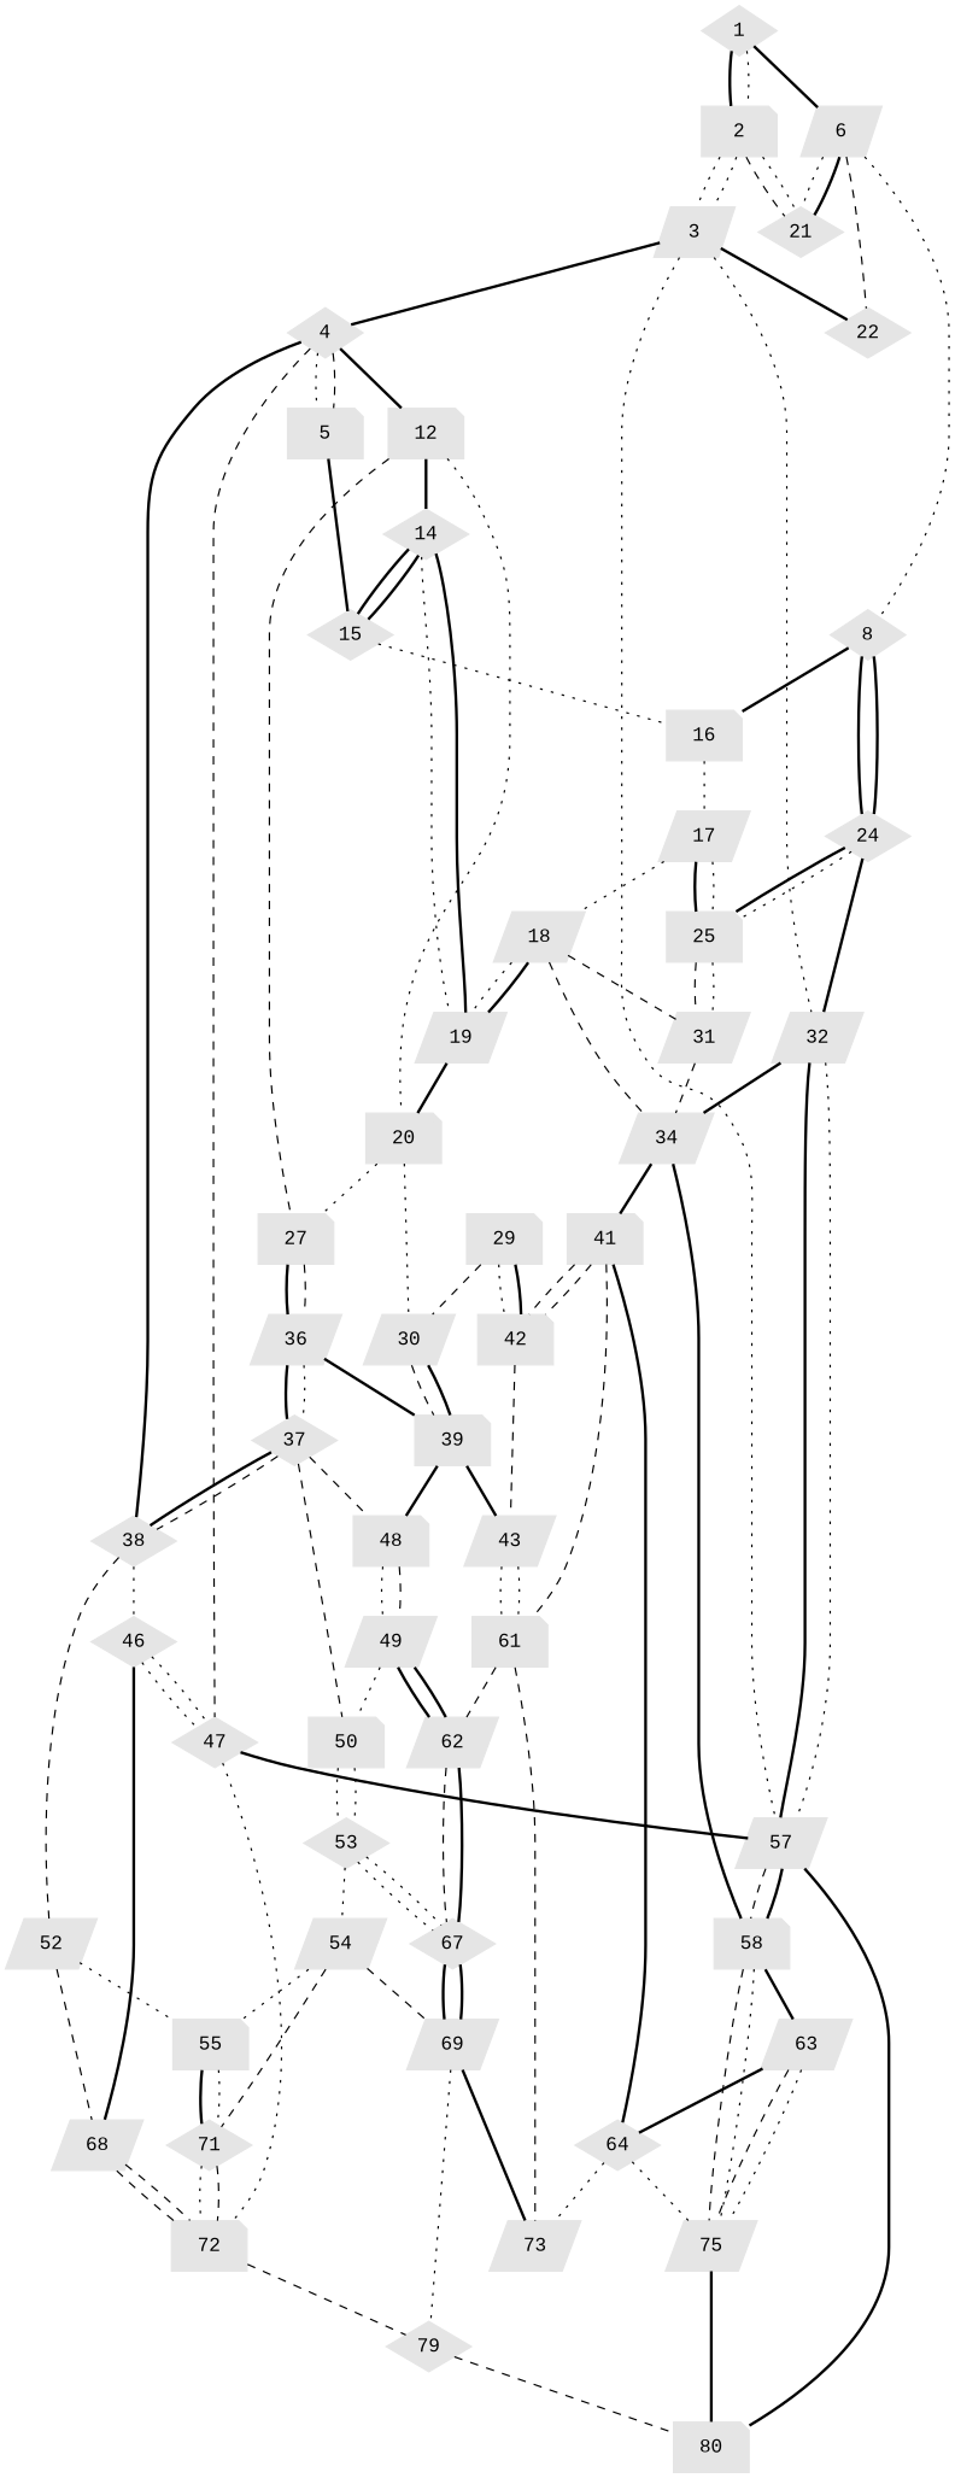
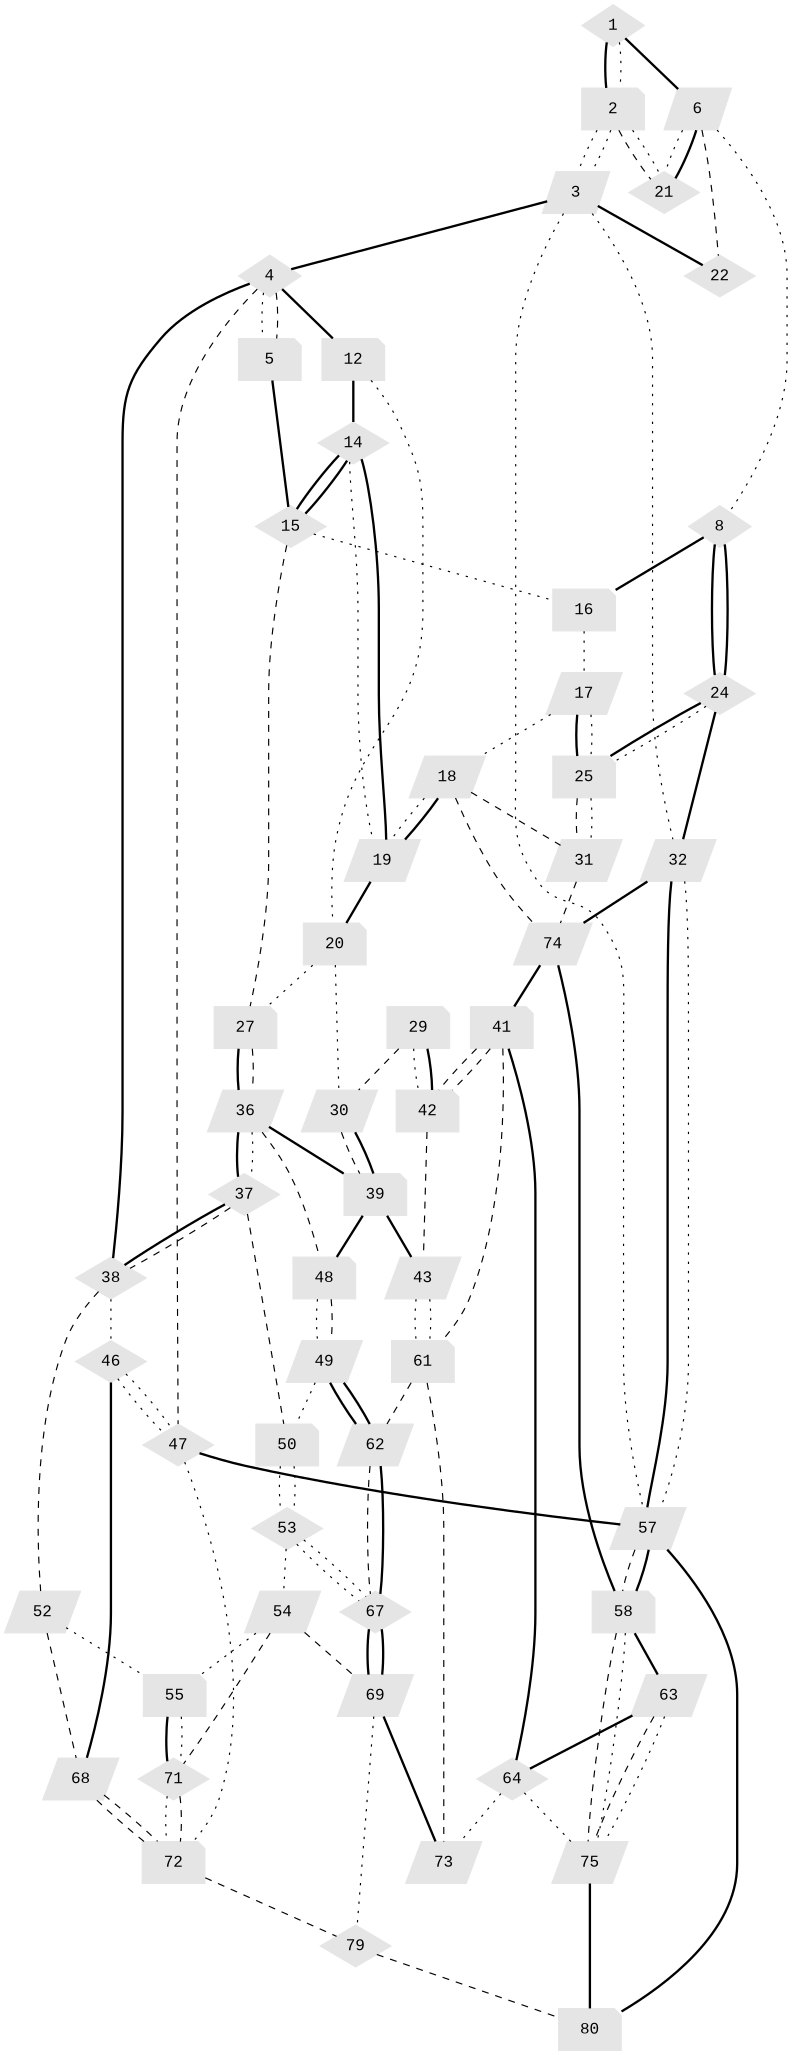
  graph {
    fontname="Liberation Mono"
    node [color=gray90 fontname="Liberation Mono" shape=parallelogram style=filled]
    edge [fontname="Liberation Mono" style=bold]
    1 [shape=diamond]
    2 [shape=note]
    6 [super="+7"]
    3 [super="+23"]
    21 [shape=diamond]
    22 [shape=diamond]
    8 [shape=diamond super="+9"]
    4 [shape=diamond super="+11"]
    32 [super="+33"]
    57 [super="+60"]
    5 [shape=note super="+10"]
    12 [shape=note super="+13"]
    38 [shape=diamond super="+45"]
    47 [shape=diamond]
-   34 [super="+35"]
+   34 [super="+35" label=74]
    58 [shape=note super="+59"]
    80 [shape=note]
    15 [shape=diamond]
    14 [shape=diamond]
    20 [shape=note super="+26"]
    27 [shape=note]
    46 [shape=diamond]
    52 [super="+56"]
    72 [shape=note super="+78"]
    16 [shape=note]
    24 [shape=diamond]
    17
    25 [shape=note]
    19
    30
    36 [super="+40"]
    18 [super="+28"]
    31
    29 [shape=note]
    42 [shape=note]
    39 [shape=note super="+44"]
    37 [shape=diamond]
    48 [shape=note]
    43
    41 [shape=note super="+65"]
    61 [shape=note super="+66"]
    64 [shape=diamond super="+76"]
    63
    75 [super="+77"]
    50 [shape=note super="+51"]
    49
    53 [shape=diamond]
    68
    55 [shape=note]
    62
    73
    79 [shape=diamond]
    67 [shape=diamond]
    54 [super="+70"]
    71 [shape=diamond]
    69 [super="+74"]
    1 -- 2
    1 -- 2 [style=dotted]
    1 -- 6
    2 -- 3 [style=dotted]
    2 -- 3 [style=dotted]
    2 -- 21 [style=dashed]
    2 -- 21 [style=dotted]
    6 -- 21 [style=dotted]
    6 -- 21
    6 -- 22 [style=dashed]
    6 -- 8 [style=dotted]
    3 -- 22
    3 -- 4
    3 -- 32 [style=dotted]
    3 -- 57 [style=dotted]
    8 -- 16
    8 -- 24
    8 -- 24
    4 -- 5 [style=dotted]
    4 -- 5 [style=dashed]
    4 -- 12
    4 -- 38
    4 -- 47 [style=dashed]
    32 -- 57
    32 -- 57 [style=dotted]
    32 -- 34
    57 -- 58 [style=dashed]
    57 -- 58
    57 -- 80
    5 -- 15
    12 -- 14
    12 -- 20 [style=dotted]
-   12 -- 27 [style=dashed]
+   15 -- 27 [style=dashed]
    38 -- 46 [style=dotted]
    38 -- 52 [style=dashed]
    47 -- 57
    47 -- 72 [style=dotted]
    34 -- 58
    34 -- 41
    58 -- 63
    58 -- 75 [style=dashed]
    58 -- 75 [style=dotted]
    15 -- 16 [style=dotted]
    14 -- 15
    14 -- 15
    14 -- 19 [style=dotted]
    14 -- 19
    20 -- 27 [style=dotted]
    20 -- 30 [style=dotted]
    27 -- 36
    27 -- 36 [style=dashed]
    46 -- 47 [style=dotted]
    46 -- 47 [style=dotted]
    46 -- 68
    52 -- 68 [style=dashed]
    52 -- 55 [style=dotted]
    72 -- 79 [style=dashed]
    16 -- 17 [style=dotted]
    24 -- 32
    24 -- 25
    24 -- 25 [style=dotted]
    17 -- 25
    17 -- 25 [style=dotted]
    17 -- 18 [style=dotted]
    25 -- 31 [style=dashed]
    25 -- 31 [style=dotted]
    19 -- 20
    30 -- 39 [style=dashed]
    30 -- 39
    36 -- 39
    36 -- 37
    36 -- 37 [style=dotted]
-   37 -- 48 [style=dashed]
+   36 -- 48 [style=dashed]
    18 -- 34 [style=dashed]
    18 -- 19 [style=dotted]
    18 -- 19
    18 -- 31 [style=dashed]
    31 -- 34 [style=dashed]
    29 -- 30 [style=dashed]
    29 -- 42 [style=dotted]
    29 -- 42
    42 -- 43 [style=dashed]
    39 -- 48
    39 -- 43
    37 -- 38
    37 -- 38 [style=dashed]
    37 -- 50 [style=dashed]
    48 -- 49 [style=dotted]
    48 -- 49 [style=dashed]
    43 -- 61 [style=dotted]
    43 -- 61 [style=dotted]
    41 -- 42 [style=dashed]
    41 -- 42 [style=dashed]
    41 -- 61 [style=dashed]
    41 -- 64
    61 -- 62 [style=dashed]
    61 -- 73 [style=dashed]
    64 -- 75 [style=dotted]
    64 -- 73 [style=dotted]
    63 -- 64
    63 -- 75 [style=dashed]
    63 -- 75 [style=dotted]
    75 -- 80
    50 -- 53 [style=dotted]
    50 -- 53 [style=dotted]
    49 -- 50 [style=dotted]
    49 -- 62
    49 -- 62
    53 -- 67 [style=dotted]
    53 -- 67 [style=dotted]
    53 -- 54 [style=dotted]
    68 -- 72 [style=dashed]
    68 -- 72 [style=dashed]
    55 -- 71
    55 -- 71 [style=dotted]
    62 -- 67 [style=dashed]
    62 -- 67
    79 -- 80 [style=dashed]
    67 -- 69
    67 -- 69
    54 -- 55 [style=dotted]
    54 -- 71 [style=dashed]
    54 -- 69 [style=dashed]
    71 -- 72 [style=dotted]
    71 -- 72 [style=dashed]
    69 -- 73
    69 -- 79 [style=dotted]
  }
